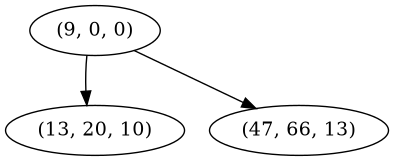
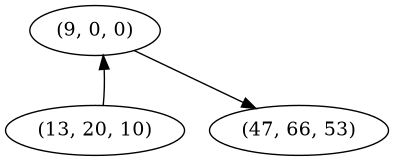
  digraph {
    n1 [label="(9, 0, 0)"]
    "(13, 20, 10)"
-   "(47, 66, 13)"
-   n1 -> "(13, 20, 10)"
+   "(47, 66, 13)" [label="(47, 66, 53)"]
+   "(13, 20, 10)" -> n1
    n1 -> "(47, 66, 13)"
  }
